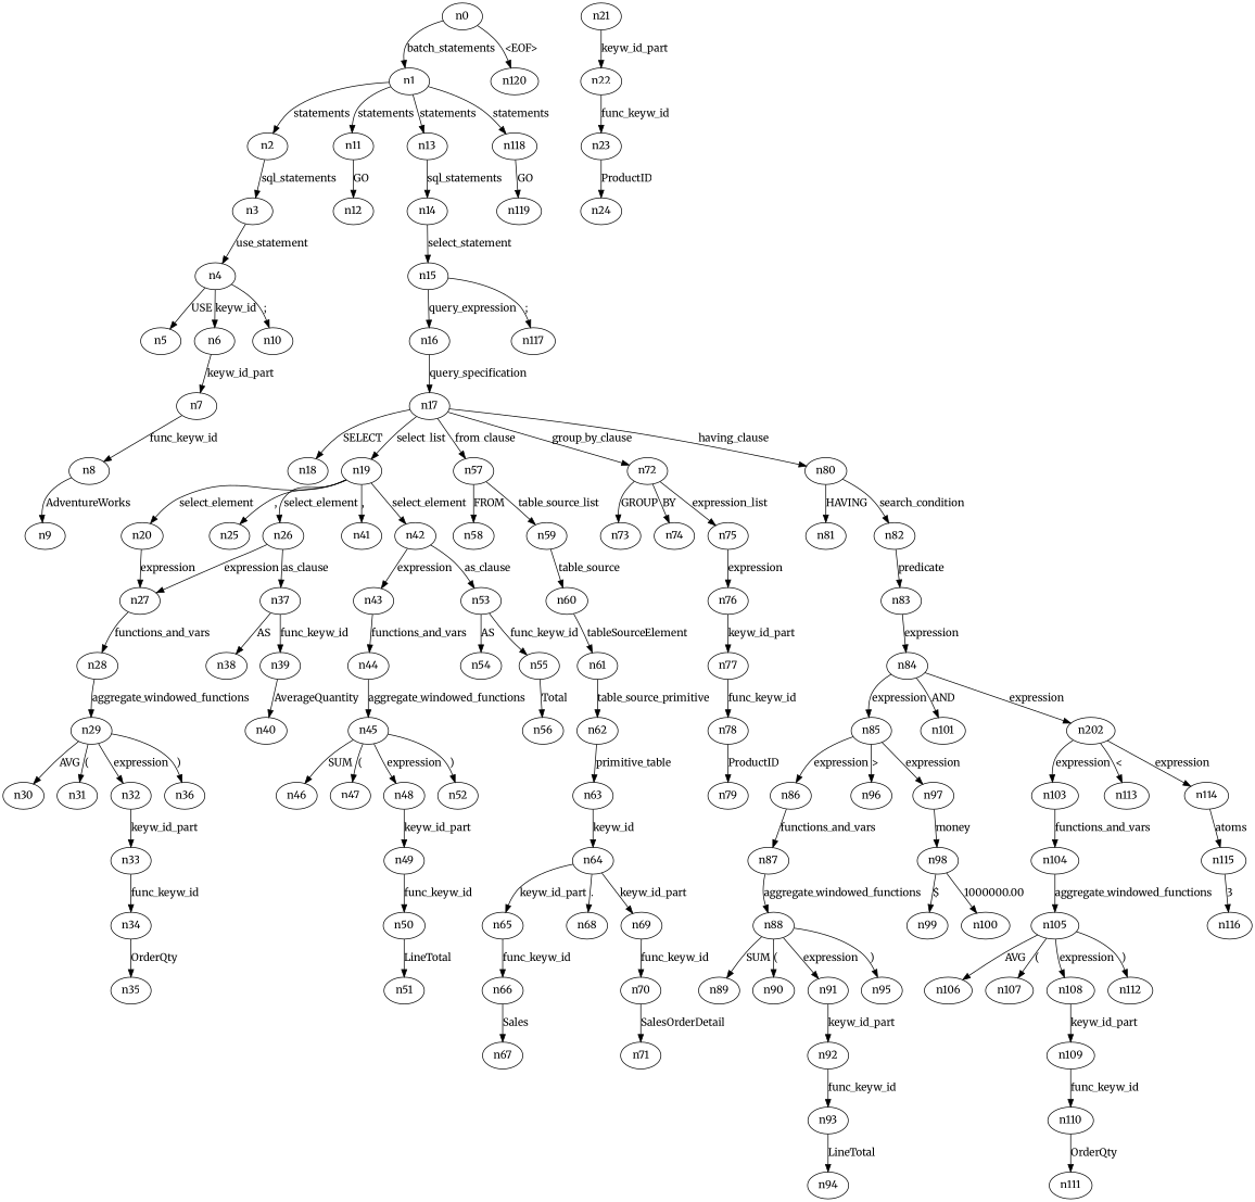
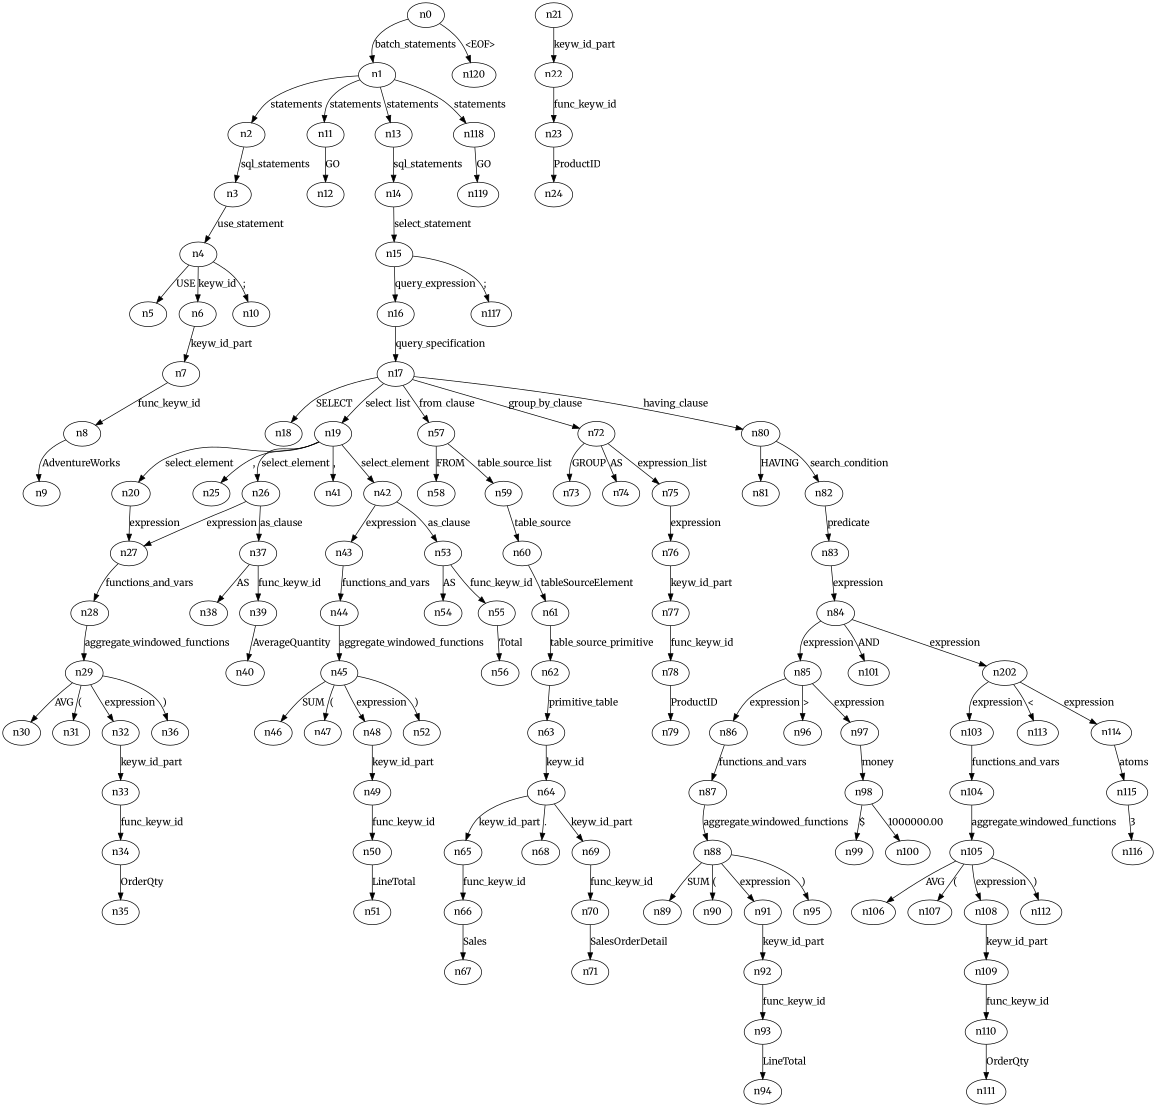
  digraph {
    fontname=Merriweather
    node [fontname=Merriweather]
    edge [fontname=Merriweather]
    n0
    n1
    n120
    n2
    n11
    n13
    n118
    n3
    n12
    n14
    n119
    n4
    n5
    n6
    n10
    n7
    n8
    n9
    n15
    n16
    n117
    n17
    n18
    n19
    n57
    n72
    n80
    n20
    n25
    n26
    n41
    n42
    n58
    n59
    n73
    n74
    n75
    n81
    n82
    n27
    n37
    n43
    n53
    n21
    n22
    n23
    n24
    n28
    n38
    n39
    n29
    n30
    n31
    n32
    n36
    n33
    n34
    n35
    n40
    n44
    n54
    n55
    n45
    n46
    n47
    n48
    n52
    n49
    n50
    n51
    n56
    n60
    n61
    n62
    n63
    n64
    n65
    n68
    n69
    n66
    n70
    n67
    n71
    n76
    n77
    n78
    n79
    n83
    n84
    n85
    n101
    n102 [label=n202]
    n86
    n96
    n97
    n103
    n113
    n114
    n87
    n98
    n88
    n89
    n90
    n91
    n95
    n92
    n93
    n94
    n99
    n100
    n104
    n115
    n105
    n106
    n107
    n108
    n112
    n109
    n110
    n111
    n116
    n0 -> n1 [label=batch_statements]
    n0 -> n120 [label="<EOF>"]
    n1 -> n2 [label=statements]
    n1 -> n11 [label=statements]
    n1 -> n13 [label=statements]
    n1 -> n118 [label=statements]
    n2 -> n3 [label=sql_statements]
    n11 -> n12 [label=GO]
    n13 -> n14 [label=sql_statements]
    n118 -> n119 [label=GO]
    n3 -> n4 [label=use_statement]
    n14 -> n15 [label=select_statement]
    n4 -> n5 [label=USE]
    n4 -> n6 [label=keyw_id]
    n4 -> n10 [label=";"]
    n6 -> n7 [label=keyw_id_part]
    n7 -> n8 [label=func_keyw_id]
    n8 -> n9 [label=AdventureWorks]
    n15 -> n16 [label=query_expression]
    n15 -> n117 [label=";"]
    n16 -> n17 [label=query_specification]
    n17 -> n18 [label=SELECT]
    n17 -> n19 [label=select_list]
    n17 -> n57 [label=from_clause]
    n17 -> n72 [label=group_by_clause]
    n17 -> n80 [label=having_clause]
    n19 -> n20 [label=select_element]
    n19 -> n25 [label=","]
    n19 -> n26 [label=select_element]
    n19 -> n41 [label=","]
    n19 -> n42 [label=select_element]
    n57 -> n58 [label=FROM]
    n57 -> n59 [label=table_source_list]
    n72 -> n73 [label=GROUP]
-   n72 -> n74 [label=BY]
+   n72 -> n74 [label=AS]
    n72 -> n75 [label=expression_list]
    n80 -> n81 [label=HAVING]
    n80 -> n82 [label=search_condition]
    n20 -> n27 [label=expression]
    n26 -> n27 [label=expression]
    n26 -> n37 [label=as_clause]
    n42 -> n43 [label=expression]
    n42 -> n53 [label=as_clause]
    n59 -> n60 [label=table_source]
    n75 -> n76 [label=expression]
    n82 -> n83 [label=predicate]
    n27 -> n28 [label=functions_and_vars]
    n37 -> n38 [label=AS]
    n37 -> n39 [label=func_keyw_id]
    n43 -> n44 [label=functions_and_vars]
    n53 -> n54 [label=AS]
    n53 -> n55 [label=func_keyw_id]
    n21 -> n22 [label=keyw_id_part]
    n22 -> n23 [label=func_keyw_id]
    n23 -> n24 [label=ProductID]
    n28 -> n29 [label=aggregate_windowed_functions]
    n39 -> n40 [label=AverageQuantity]
    n29 -> n30 [label=AVG]
    n29 -> n31 [label="("]
    n29 -> n32 [label=expression]
    n29 -> n36 [label=")"]
    n32 -> n33 [label=keyw_id_part]
    n33 -> n34 [label=func_keyw_id]
    n34 -> n35 [label=OrderQty]
    n44 -> n45 [label=aggregate_windowed_functions]
    n55 -> n56 [label=Total]
    n45 -> n46 [label=SUM]
    n45 -> n47 [label="("]
    n45 -> n48 [label=expression]
    n45 -> n52 [label=")"]
    n48 -> n49 [label=keyw_id_part]
    n49 -> n50 [label=func_keyw_id]
    n50 -> n51 [label=LineTotal]
    n60 -> n61 [label=tableSourceElement]
    n61 -> n62 [label=table_source_primitive]
    n62 -> n63 [label=primitive_table]
    n63 -> n64 [label=keyw_id]
    n64 -> n65 [label=keyw_id_part]
    n64 -> n68 [label="."]
    n64 -> n69 [label=keyw_id_part]
    n65 -> n66 [label=func_keyw_id]
    n69 -> n70 [label=func_keyw_id]
    n66 -> n67 [label=Sales]
    n70 -> n71 [label=SalesOrderDetail]
    n76 -> n77 [label=keyw_id_part]
    n77 -> n78 [label=func_keyw_id]
    n78 -> n79 [label=ProductID]
    n83 -> n84 [label=expression]
    n84 -> n85 [label=expression]
    n84 -> n101 [label=AND]
    n84 -> n102 [label=expression]
    n85 -> n86 [label=expression]
    n85 -> n96 [label=">"]
    n85 -> n97 [label=expression]
    n102 -> n103 [label=expression]
    n102 -> n113 [label="<"]
    n102 -> n114 [label=expression]
    n86 -> n87 [label=functions_and_vars]
    n97 -> n98 [label=money]
    n103 -> n104 [label=functions_and_vars]
    n114 -> n115 [label=atoms]
    n87 -> n88 [label=aggregate_windowed_functions]
    n98 -> n99 [label="$"]
    n98 -> n100 [label=1000000.00]
    n88 -> n89 [label=SUM]
    n88 -> n90 [label="("]
    n88 -> n91 [label=expression]
    n88 -> n95 [label=")"]
    n91 -> n92 [label=keyw_id_part]
    n92 -> n93 [label=func_keyw_id]
    n93 -> n94 [label=LineTotal]
    n104 -> n105 [label=aggregate_windowed_functions]
    n115 -> n116 [label=3]
    n105 -> n106 [label=AVG]
    n105 -> n107 [label="("]
    n105 -> n108 [label=expression]
    n105 -> n112 [label=")"]
    n108 -> n109 [label=keyw_id_part]
    n109 -> n110 [label=func_keyw_id]
    n110 -> n111 [label=OrderQty]
  }
